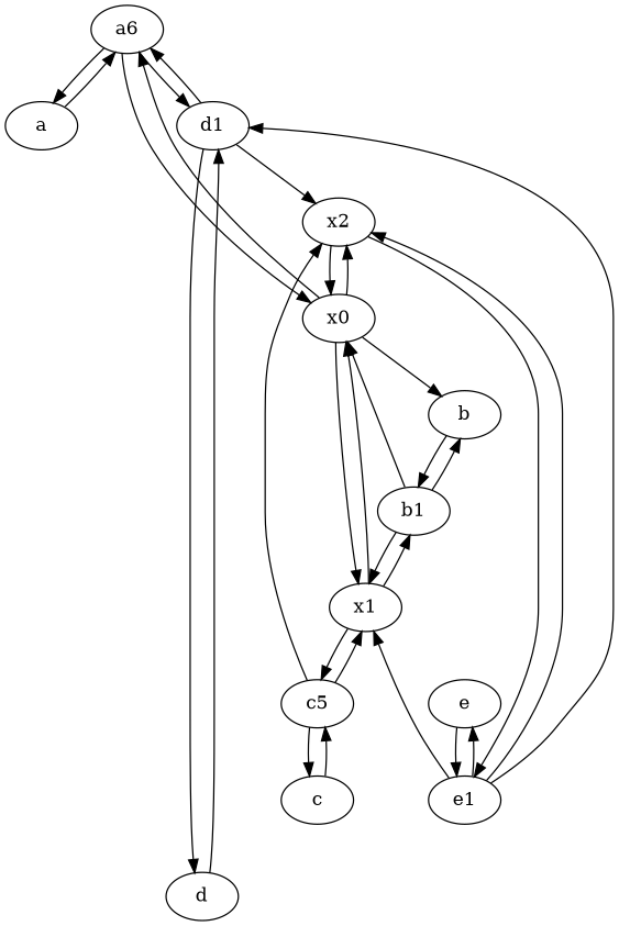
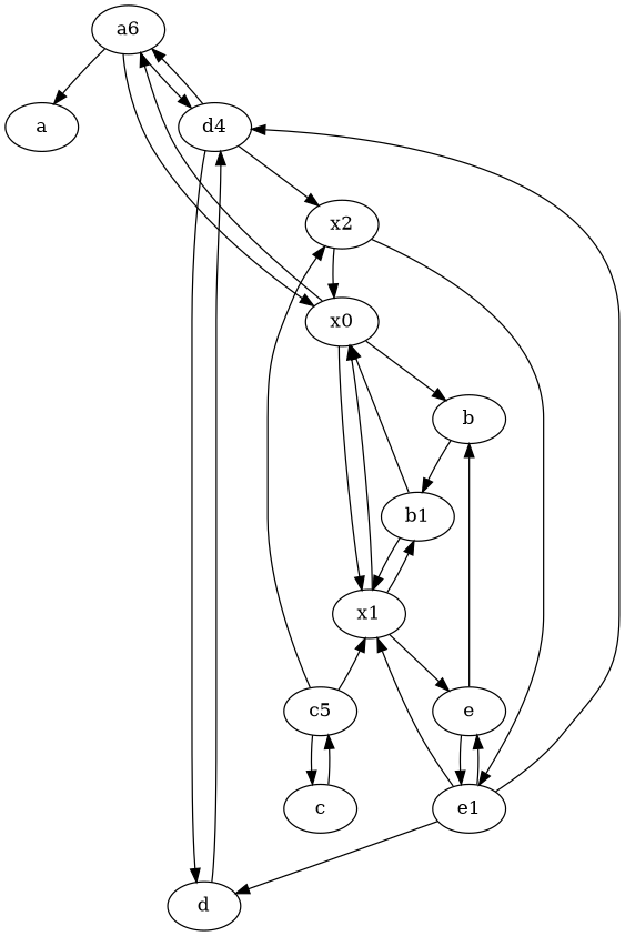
  digraph {
    n1 [label=a6]
    a
-   d1
+   d1 [label=d4]
    x0
    x2
    d
    e1
    b1
    x1
    b
    n11 [label=c5]
    c
    e
    n1 -> a
    n1 -> d1
    n1 -> x0
-   a -> n1
    d1 -> n1
    d1 -> x2
    d1 -> d
    x0 -> n1
-   x0 -> x2
    x0 -> x1
    x0 -> b
    x2 -> x0
    x2 -> e1
    d -> d1
    e1 -> d1
-   e1 -> x2
+   e1 -> d
    e1 -> x1
    e1 -> e
    b1 -> x0
    b1 -> x1
-   b1 -> b
+   e -> b
    x1 -> x0
    x1 -> b1
-   x1 -> n11
+   x1 -> e
    b -> b1
    n11 -> x2
    n11 -> x1
    n11 -> c
    c -> n11
    e -> e1
  }
